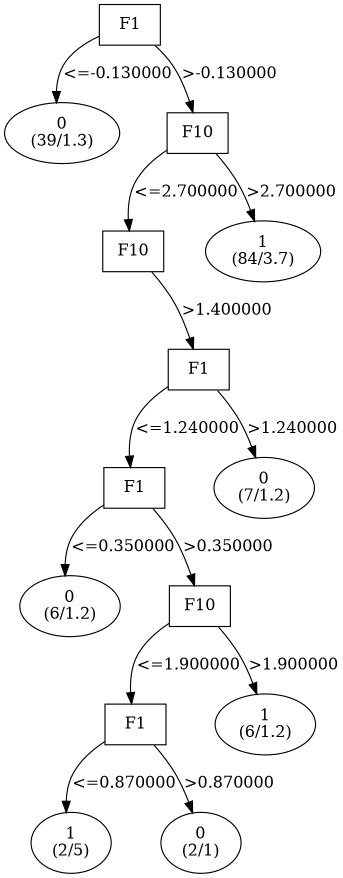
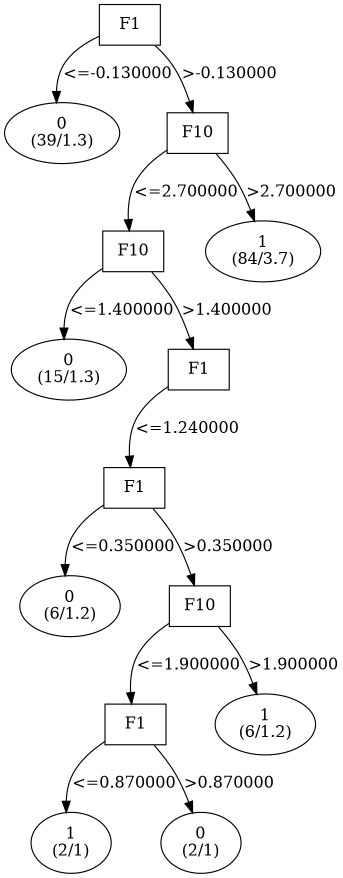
  digraph {
    node [shape=ellipse]
    n1 [label="F1\n" shape=box]
    n2 [label="0\n(39/1.3)"]
    n3 [label="F10\n" shape=box]
    n4 [label="F10\n" shape=box]
    n5 [label="1\n(84/3.7)"]
+   n6 [label="0\n(15/1.3)"]
    n7 [label="F1\n" shape=box]
    n8 [label="F1\n" shape=box]
-   n9 [label="0\n(7/1.2)"]
    n10 [label="0\n(6/1.2)"]
    n11 [label="F10\n" shape=box]
    n12 [label="F1\n" shape=box]
    n13 [label="1\n(6/1.2)"]
-   n14 [label="1\n(2/5)"]
+   n14 [label="1\n(2/1)"]
    n15 [label="0\n(2/1)"]
    n1 -> n2 [label="<=-0.130000"]
    n1 -> n3 [label=">-0.130000"]
    n3 -> n4 [label="<=2.700000"]
    n3 -> n5 [label=">2.700000"]
+   n4 -> n6 [label="<=1.400000"]
    n4 -> n7 [label=">1.400000"]
    n7 -> n8 [label="<=1.240000"]
-   n7 -> n9 [label=">1.240000"]
    n8 -> n10 [label="<=0.350000"]
    n8 -> n11 [label=">0.350000"]
    n11 -> n12 [label="<=1.900000"]
    n11 -> n13 [label=">1.900000"]
    n12 -> n14 [label="<=0.870000"]
    n12 -> n15 [label=">0.870000"]
  }
